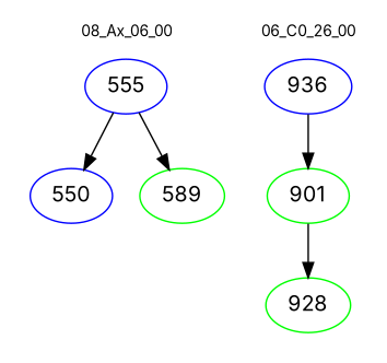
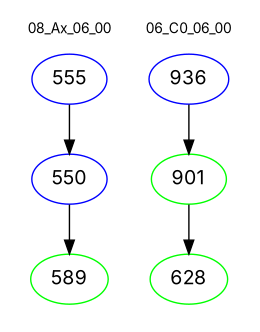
  digraph {
    fontname=Inter
    node [color=blue fontname=Inter]
    edge [color=black fontname=Inter]
    n1 [label=555]
    n2 [label=550]
    n3 [color=green label=589]
    n4 [label=936]
    n5 [color=green label=901]
-   n6 [color=green label=928]
+   n6 [color=green label=628]
    subgraph cluster_1 {
      color=white
      fontsize=10
      label="08_Ax_06_00"
      n1
      n2
      n3
    }
    subgraph cluster_2 {
      color=white
      fontsize=10
-     label="06_C0_26_00"
+     label="06_C0_06_00"
      n4
      n5
      n6
    }
    n1 -> n2
-   n1 -> n3
+   n2 -> n3
    n4 -> n5
    n5 -> n6
  }
